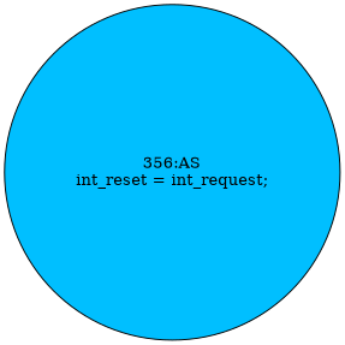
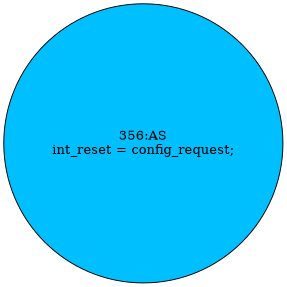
  strict digraph {
    fontname="DejaVu Serif"
-   n1 [ast="<pyverilog.vparser.ast.Assign object at 0x7f1167bd48d0>" def_var="['int_reset']" fillcolor=deepskyblue label="356:AS\nint_reset = int_request;" statements="[]" style=filled typ=Assign use_var="['config_request']" shape=circle fontname="DejaVu Serif"]
+   n1 [ast="<pyverilog.vparser.ast.Assign object at 0x7f1167bd48d0>" def_var="['int_reset']" fillcolor=deepskyblue label="356:AS\nint_reset = config_request;" statements="[]" style=filled typ=Assign use_var="['config_request']" shape=circle fontname="DejaVu Serif"]
  }
